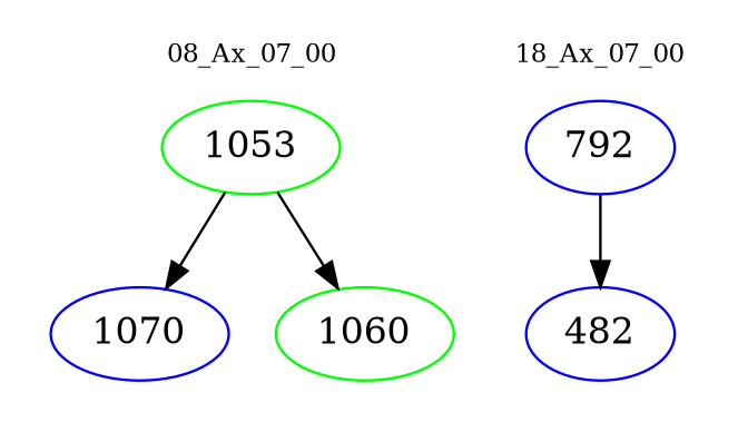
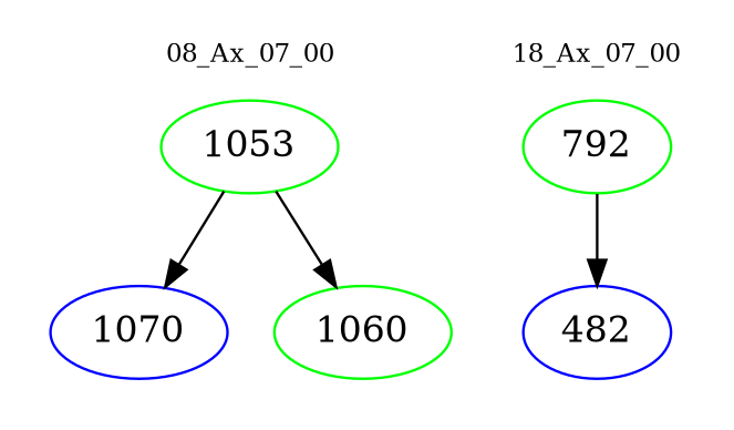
  digraph {
    fontname="DejaVu Serif"
    node [color=green fontname="DejaVu Serif"]
    edge [color=black fontname="DejaVu Serif"]
    n1 [label=1053]
    n2 [color=blue label=1070]
    n3 [label=1060]
-   n4 [color=blue label=792]
+   n4 [label=792]
    n5 [color=blue label=482]
    subgraph cluster_1 {
      color=white
      fontsize=10
      label="08_Ax_07_00"
      n1
      n2
      n3
    }
    subgraph cluster_2 {
      color=white
      fontsize=10
      label="18_Ax_07_00"
      n4
      n5
    }
    n1 -> n2
    n1 -> n3
    n4 -> n5
  }
